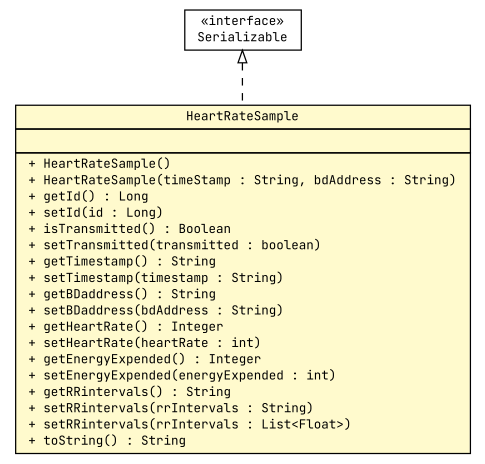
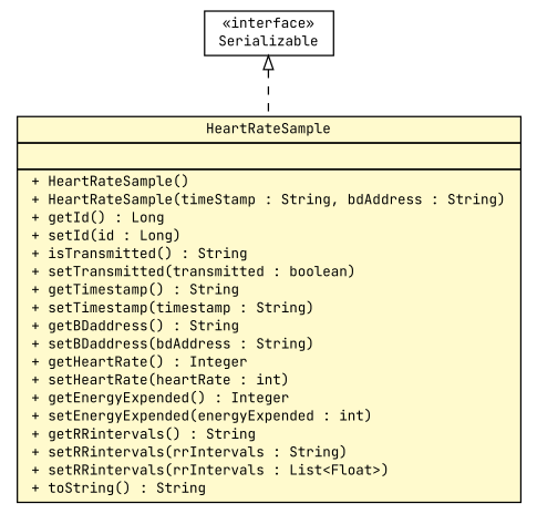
  digraph {
    nodesep=0.25
    ranksep=0.5
    fontname="JetBrains Mono"
    node [fontcolor=black fontname="JetBrains Mono" fontsize=10.0 shape=plaintext]
-   n1 [label=<<table title="de.fhg.fit.biomos.sensorplatform.sample.HeartRateSample" border="0" cellborder="1" cellspacing="0" cellpadding="2" port="p" bgcolor="lemonChiffon" href="./HeartRateSample.html"> 		<tr><td><table border="0" cellspacing="0" cellpadding="1"> <tr><td align="center" balign="center"> HeartRateSample </td></tr> 		</table></td></tr> 		<tr><td><table border="0" cellspacing="0" cellpadding="1"> <tr><td align="left" balign="left">  </td></tr> 		</table></td></tr> 		<tr><td><table border="0" cellspacing="0" cellpadding="1"> <tr><td align="left" balign="left"> + HeartRateSample() </td></tr> <tr><td align="left" balign="left"> + HeartRateSample(timeStamp : String, bdAddress : String) </td></tr> <tr><td align="left" balign="left"> + getId() : Long </td></tr> <tr><td align="left" balign="left"> + setId(id : Long) </td></tr> <tr><td align="left" balign="left"> + isTransmitted() : Boolean </td></tr> <tr><td align="left" balign="left"> + setTransmitted(transmitted : boolean) </td></tr> <tr><td align="left" balign="left"> + getTimestamp() : String </td></tr> <tr><td align="left" balign="left"> + setTimestamp(timestamp : String) </td></tr> <tr><td align="left" balign="left"> + getBDaddress() : String </td></tr> <tr><td align="left" balign="left"> + setBDaddress(bdAddress : String) </td></tr> <tr><td align="left" balign="left"> + getHeartRate() : Integer </td></tr> <tr><td align="left" balign="left"> + setHeartRate(heartRate : int) </td></tr> <tr><td align="left" balign="left"> + getEnergyExpended() : Integer </td></tr> <tr><td align="left" balign="left"> + setEnergyExpended(energyExpended : int) </td></tr> <tr><td align="left" balign="left"> + getRRintervals() : String </td></tr> <tr><td align="left" balign="left"> + setRRintervals(rrIntervals : String) </td></tr> <tr><td align="left" balign="left"> + setRRintervals(rrIntervals : List&lt;Float&gt;) </td></tr> <tr><td align="left" balign="left"> + toString() : String </td></tr> 		</table></td></tr> 		</table>>]
+   n1 [label=<<table title="de.fhg.fit.biomos.sensorplatform.sample.HeartRateSample" border="0" cellborder="1" cellspacing="0" cellpadding="2" port="p" bgcolor="lemonChiffon" href="./HeartRateSample.html"> 		<tr><td><table border="0" cellspacing="0" cellpadding="1"> <tr><td align="center" balign="center"> HeartRateSample </td></tr> 		</table></td></tr> 		<tr><td><table border="0" cellspacing="0" cellpadding="1"> <tr><td align="left" balign="left">  </td></tr> 		</table></td></tr> 		<tr><td><table border="0" cellspacing="0" cellpadding="1"> <tr><td align="left" balign="left"> + HeartRateSample() </td></tr> <tr><td align="left" balign="left"> + HeartRateSample(timeStamp : String, bdAddress : String) </td></tr> <tr><td align="left" balign="left"> + getId() : Long </td></tr> <tr><td align="left" balign="left"> + setId(id : Long) </td></tr> <tr><td align="left" balign="left"> + isTransmitted() : String </td></tr> <tr><td align="left" balign="left"> + setTransmitted(transmitted : boolean) </td></tr> <tr><td align="left" balign="left"> + getTimestamp() : String </td></tr> <tr><td align="left" balign="left"> + setTimestamp(timestamp : String) </td></tr> <tr><td align="left" balign="left"> + getBDaddress() : String </td></tr> <tr><td align="left" balign="left"> + setBDaddress(bdAddress : String) </td></tr> <tr><td align="left" balign="left"> + getHeartRate() : Integer </td></tr> <tr><td align="left" balign="left"> + setHeartRate(heartRate : int) </td></tr> <tr><td align="left" balign="left"> + getEnergyExpended() : Integer </td></tr> <tr><td align="left" balign="left"> + setEnergyExpended(energyExpended : int) </td></tr> <tr><td align="left" balign="left"> + getRRintervals() : String </td></tr> <tr><td align="left" balign="left"> + setRRintervals(rrIntervals : String) </td></tr> <tr><td align="left" balign="left"> + setRRintervals(rrIntervals : List&lt;Float&gt;) </td></tr> <tr><td align="left" balign="left"> + toString() : String </td></tr> 		</table></td></tr> 		</table>>]
    n2 [label=<<table title="java.io.Serializable" border="0" cellborder="1" cellspacing="0" cellpadding="2" port="p" href="http://java.sun.com/j2se/1.4.2/docs/api/java/io/Serializable.html"> 		<tr><td><table border="0" cellspacing="0" cellpadding="1"> <tr><td align="center" balign="center"> &#171;interface&#187; </td></tr> <tr><td align="center" balign="center"> Serializable </td></tr> 		</table></td></tr> 		</table>>]
    n2 -> n1 [arrowtail=empty dir=back fontname="JetBrains Mono" fontsize=10 headport=p labelfontname=arial labelfontsize=10 style=dashed tailport=p]
  }
